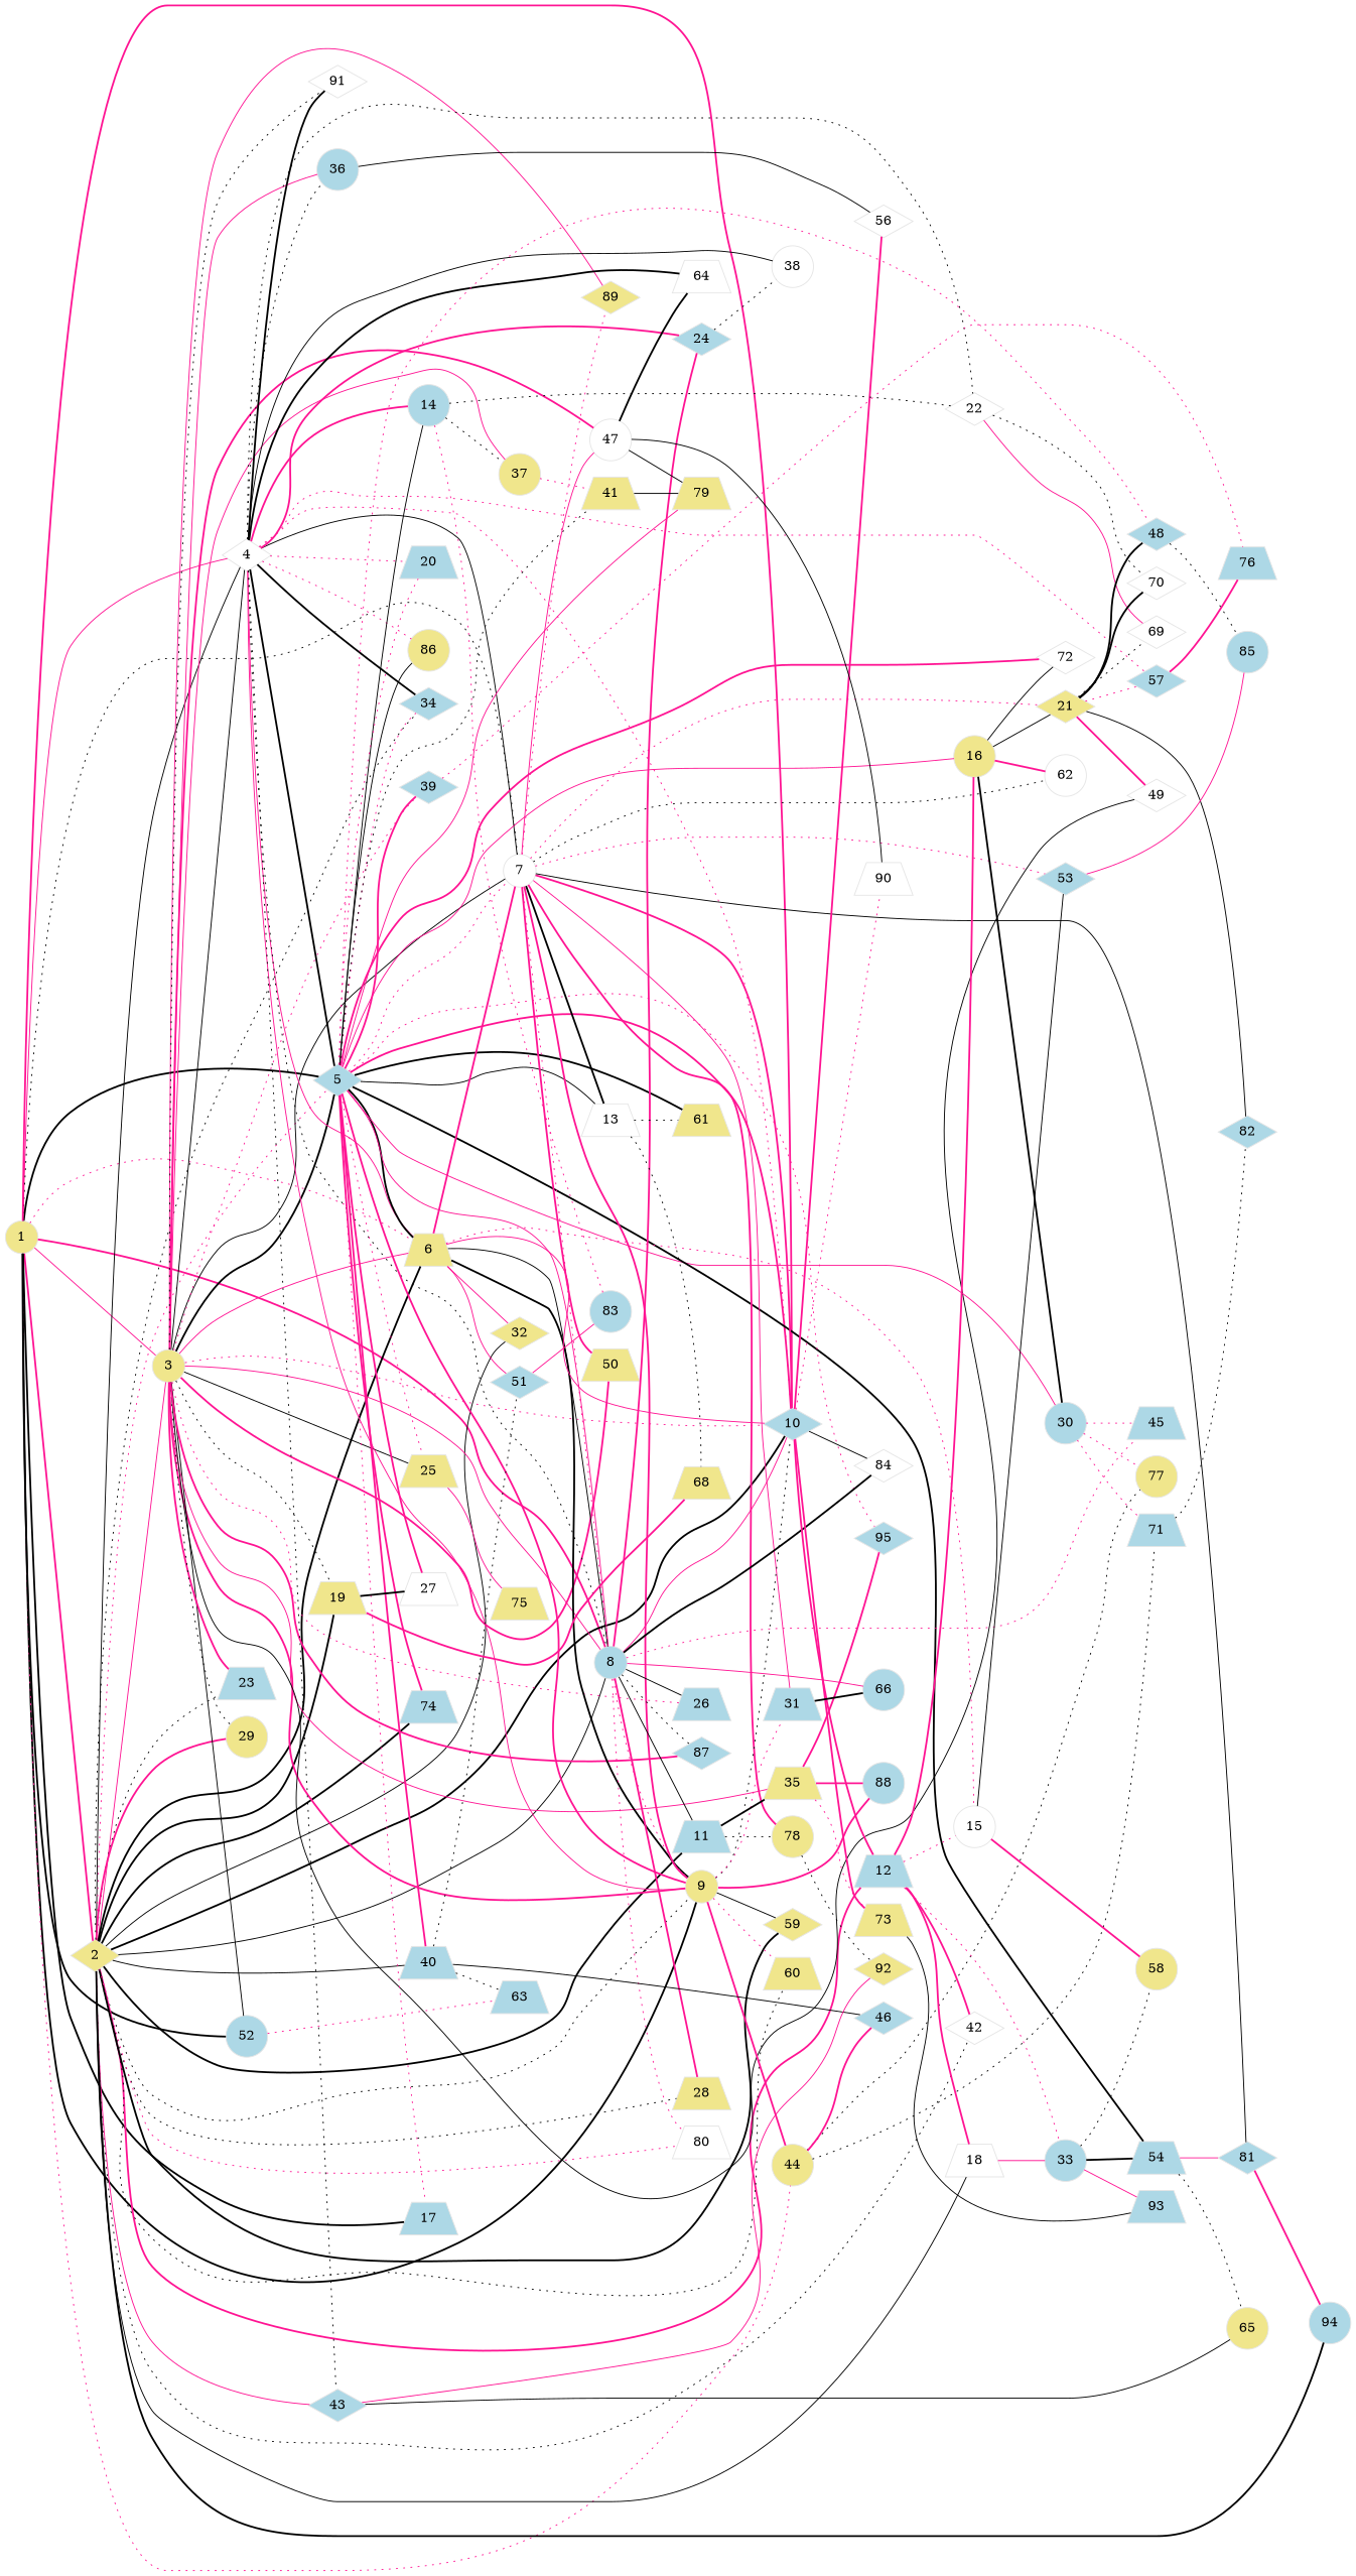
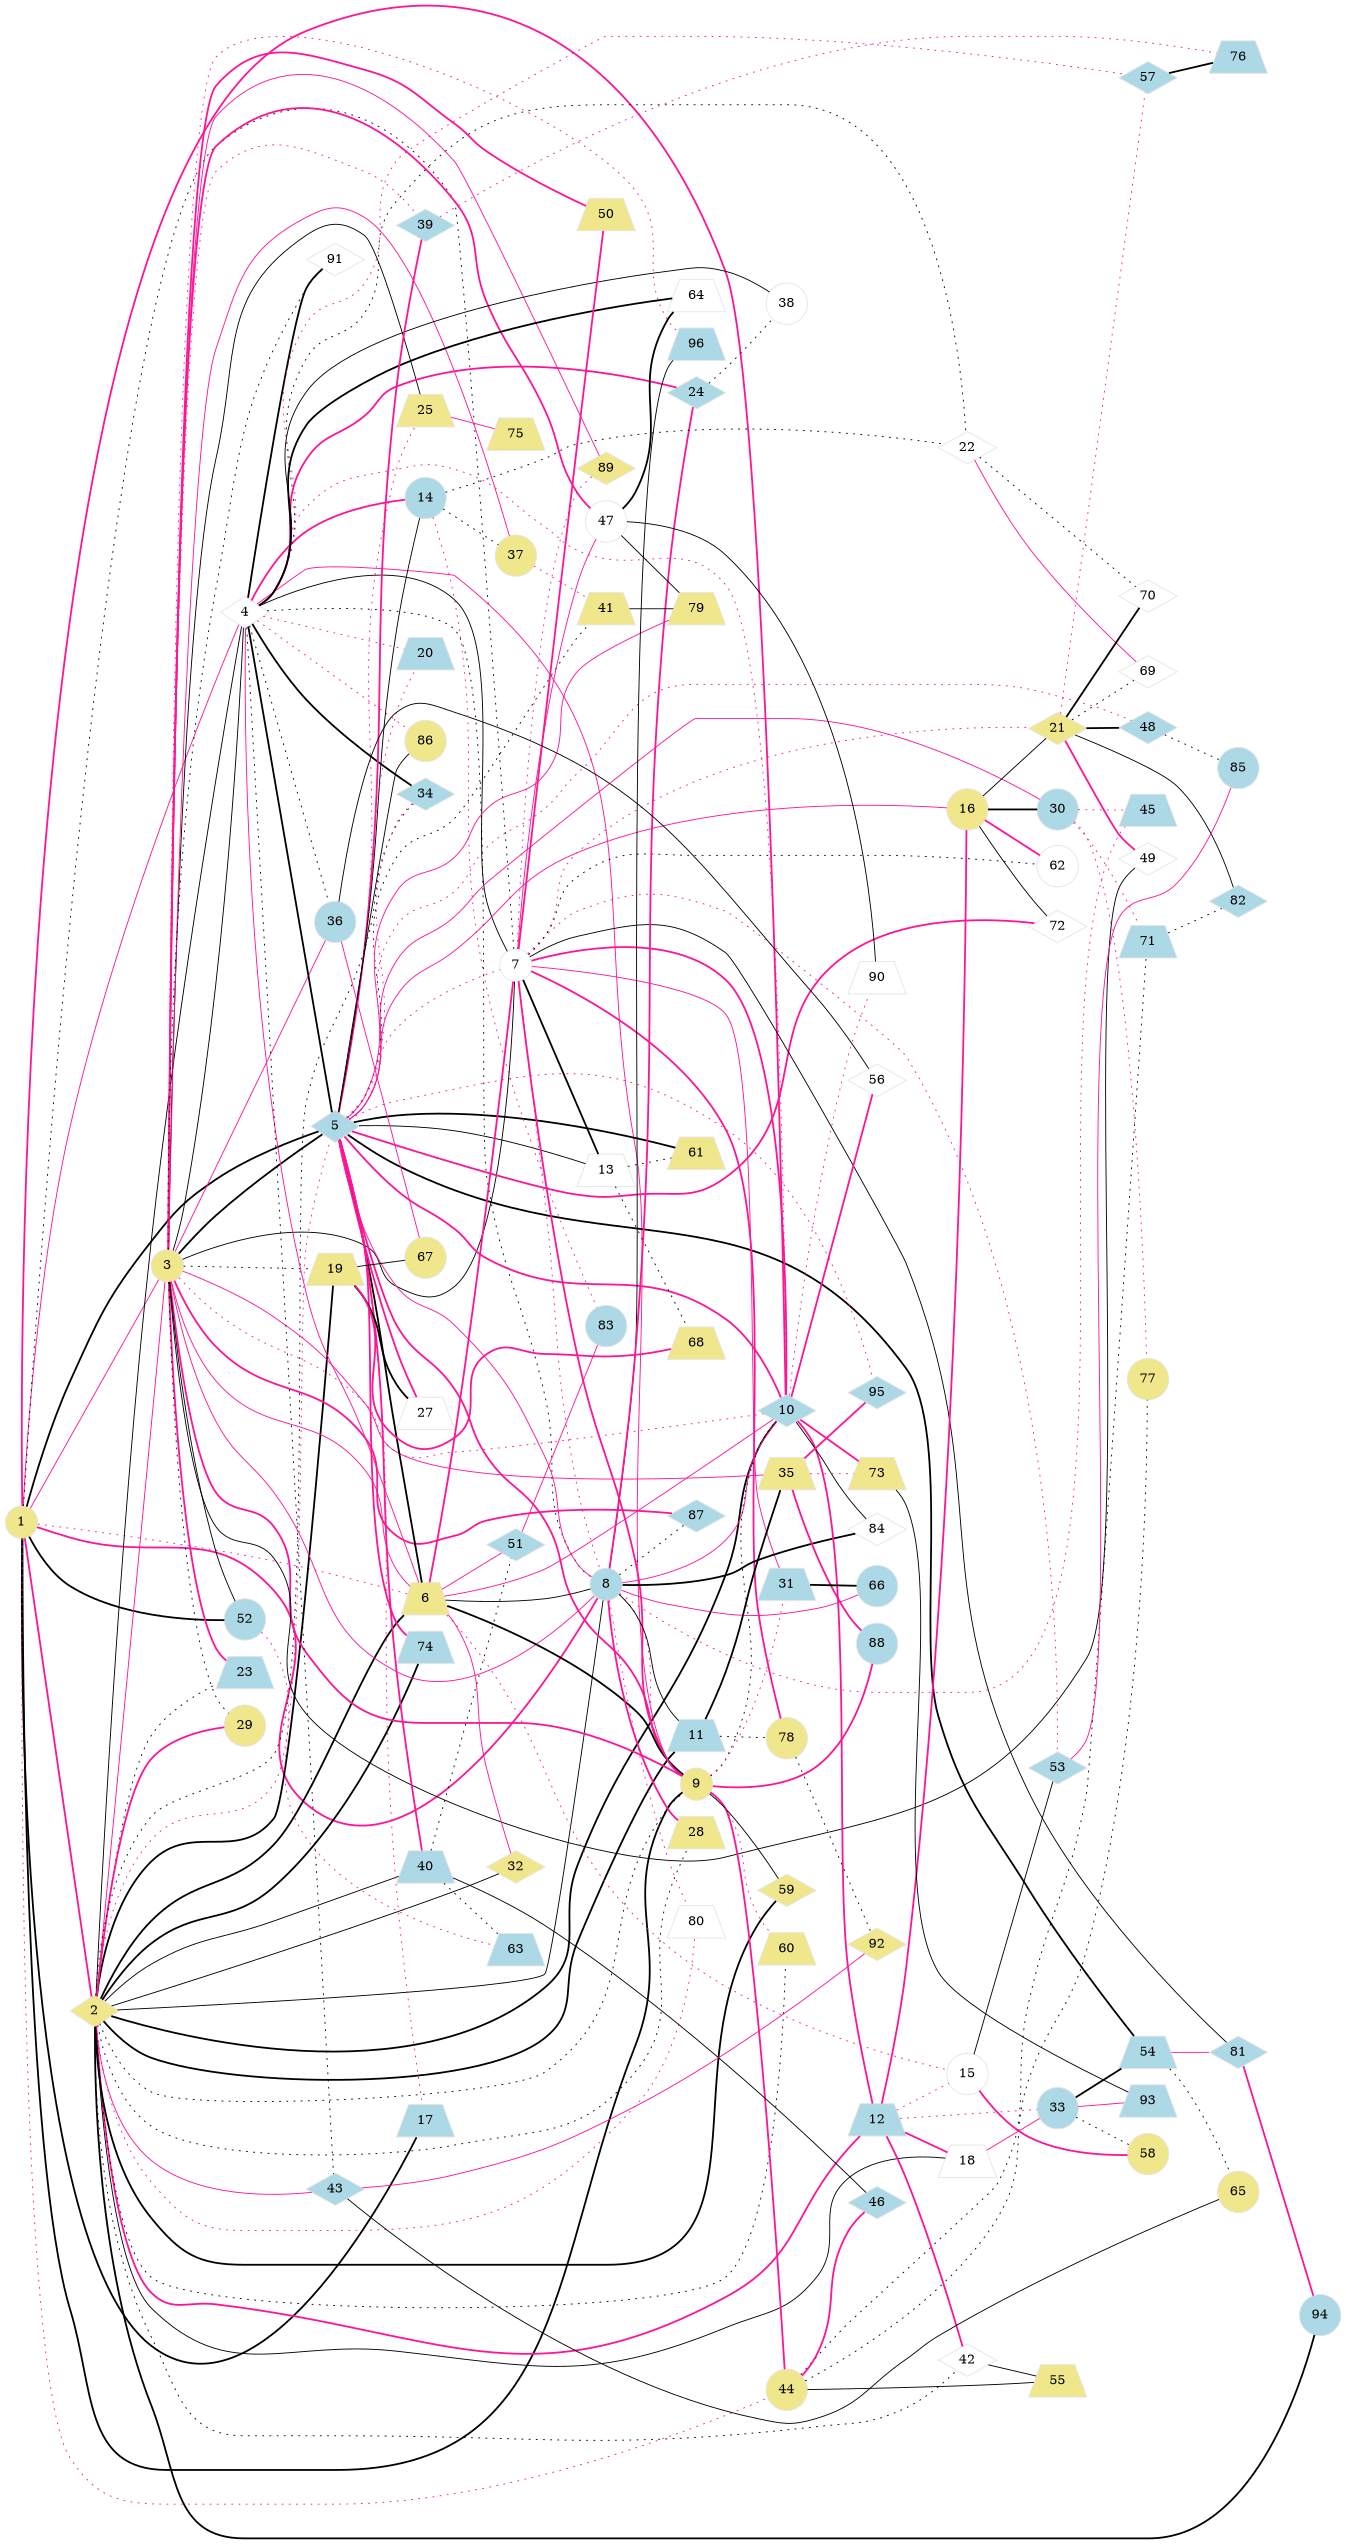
  graph {
    rankdir=LR
    node [color=gray90 fillcolor=lightblue shape=trapezium style=filled]
    edge [color=deeppink style=dotted]
    1 [fillcolor=khaki shape=circle]
    2 [fillcolor=khaki shape=diamond]
    3 [fillcolor=khaki shape=circle]
    4 [fillcolor=white shape=diamond]
    5 [shape=diamond]
    6 [fillcolor=khaki]
    7 [fillcolor=white shape=circle]
    8 [shape=circle]
    9 [fillcolor=khaki shape=circle]
    10 [shape=diamond]
    17
    44 [fillcolor=khaki shape=circle]
    52 [shape=circle]
    11
    12
    18 [fillcolor=white]
    19 [fillcolor=khaki]
    23
    28 [fillcolor=khaki]
    29 [fillcolor=khaki shape=circle]
    32 [fillcolor=khaki shape=diamond]
    40
    42 [fillcolor=white shape=diamond]
    43 [shape=diamond]
    59 [fillcolor=khaki shape=diamond]
    60 [fillcolor=khaki]
    74
    80 [fillcolor=white]
    94 [shape=circle]
    34 [shape=diamond]
    25 [fillcolor=khaki]
-   26
+   26 [label=96]
    35 [fillcolor=khaki]
    36 [shape=circle]
    37 [fillcolor=khaki shape=circle]
    39 [shape=diamond]
    47 [fillcolor=white shape=circle]
    49 [fillcolor=white shape=diamond]
    50 [fillcolor=khaki]
    87 [shape=diamond]
    89 [fillcolor=khaki shape=diamond]
    91 [fillcolor=white shape=diamond]
    14 [shape=circle]
    20
    22 [fillcolor=white shape=diamond]
    24 [shape=diamond]
    38 [fillcolor=white shape=circle]
    57 [shape=diamond]
    64 [fillcolor=white]
    86 [fillcolor=khaki shape=circle]
    13 [fillcolor=white]
    16 [fillcolor=khaki shape=circle]
    27 [fillcolor=white]
    30 [shape=circle]
    41 [fillcolor=khaki]
    48 [shape=diamond]
    54
    61 [fillcolor=khaki]
    72 [fillcolor=white shape=diamond]
    79 [fillcolor=khaki]
    95 [shape=diamond]
    15 [fillcolor=white shape=circle]
    51 [shape=diamond]
    21 [fillcolor=khaki shape=diamond]
    31
    53 [shape=diamond]
    62 [fillcolor=white shape=circle]
    78 [fillcolor=khaki shape=circle]
    81 [shape=diamond]
    45
    66 [shape=circle]
    84 [fillcolor=white shape=diamond]
    88 [shape=circle]
    56 [fillcolor=white shape=diamond]
    73 [fillcolor=khaki]
    90 [fillcolor=white]
    71
    77 [fillcolor=khaki shape=circle]
    46 [shape=diamond]
+   55 [fillcolor=khaki]
    63
    33 [shape=circle]
    68 [fillcolor=khaki]
+   67 [fillcolor=khaki shape=circle]
    65 [fillcolor=khaki shape=circle]
    92 [fillcolor=khaki shape=diamond]
    75 [fillcolor=khaki]
    76
    83 [shape=circle]
    69 [fillcolor=white shape=diamond]
    70 [fillcolor=white shape=diamond]
    85 [shape=circle]
    58 [fillcolor=khaki shape=circle]
    82 [shape=diamond]
    93
    1 -- 2 [style=bold]
    1 -- 3 [style=solid]
    1 -- 4 [style=solid]
    1 -- 5 [color=black style=bold]
    1 -- 6
    1 -- 7 [color=black]
    1 -- 8 [style=bold]
    1 -- 9 [color=black style=bold]
    1 -- 10 [style=bold]
    1 -- 17 [color=black style=bold]
    1 -- 44
    1 -- 52 [color=black style=bold]
    2 -- 3 [style=solid]
    2 -- 4 [color=black style=solid]
    2 -- 5
    2 -- 6 [color=black style=bold]
    2 -- 8 [color=black style=solid]
    2 -- 9 [color=black]
    2 -- 10 [color=black style=bold]
    2 -- 11 [color=black style=bold]
    2 -- 12 [style=bold]
    2 -- 18 [color=black style=solid]
    2 -- 19 [color=black style=bold]
    2 -- 23 [color=black]
    2 -- 28 [color=black]
    2 -- 29 [style=bold]
    2 -- 32 [color=black style=solid]
    2 -- 40 [color=black style=solid]
    2 -- 42 [color=black]
    2 -- 43 [style=solid]
    2 -- 59 [color=black style=bold]
    2 -- 60 [color=black]
    2 -- 74 [color=black style=bold]
    2 -- 80
    2 -- 94 [color=black style=bold]
    2 -- 34 [color=black]
    3 -- 4 [color=black style=solid]
    3 -- 5 [color=black style=bold]
    3 -- 6 [style=solid]
    3 -- 7 [color=black style=solid]
    3 -- 8 [style=solid]
    3 -- 9 [style=bold]
    3 -- 10
    3 -- 52 [color=black style=solid]
    3 -- 19 [color=black]
    3 -- 23 [style=bold]
    3 -- 29 [color=black]
    3 -- 25 [color=black style=solid]
    3 -- 26
    3 -- 35 [style=solid]
    3 -- 36 [style=solid]
    3 -- 37 [style=solid]
    3 -- 39
    3 -- 47 [style=bold]
    3 -- 49 [color=black style=solid]
    3 -- 50 [style=bold]
    3 -- 87 [style=bold]
    3 -- 89 [style=solid]
    3 -- 91 [color=black]
    4 -- 5 [color=black style=bold]
    4 -- 6 [style=solid]
    4 -- 7 [color=black style=solid]
    4 -- 8 [color=black]
    4 -- 9 [style=solid]
    4 -- 10
    4 -- 43 [color=black]
    4 -- 34 [color=black style=bold]
    4 -- 36 [color=black]
    4 -- 91 [color=black style=bold]
    4 -- 14 [style=bold]
    4 -- 20
    4 -- 22 [color=black]
    4 -- 24 [style=bold]
    4 -- 38 [color=black style=solid]
    4 -- 57
    4 -- 64 [color=black style=bold]
    4 -- 86
    5 -- 6 [color=black style=bold]
    5 -- 7
    5 -- 8 [style=solid]
    5 -- 9 [style=bold]
    5 -- 10 [style=bold]
    5 -- 17
    5 -- 40 [style=bold]
    5 -- 74 [style=bold]
    5 -- 34
    5 -- 25
    5 -- 39 [style=bold]
    5 -- 14 [color=black style=solid]
    5 -- 20
    5 -- 86 [color=black style=solid]
    5 -- 13 [color=black style=solid]
    5 -- 16 [style=solid]
    5 -- 27 [style=bold]
    5 -- 30 [style=solid]
    5 -- 41 [color=black]
    5 -- 48
    5 -- 54 [color=black style=bold]
    5 -- 61 [color=black style=bold]
    5 -- 72 [style=bold]
    5 -- 79 [style=solid]
    5 -- 95
    6 -- 7 [style=bold]
    6 -- 8 [color=black style=solid]
    6 -- 9 [color=black style=bold]
    6 -- 10 [style=solid]
    6 -- 32 [style=solid]
    6 -- 15
    6 -- 51 [style=solid]
    7 -- 8
    7 -- 9 [style=bold]
    7 -- 10 [style=bold]
    7 -- 47 [style=solid]
    7 -- 50 [style=bold]
    7 -- 89
    7 -- 13 [color=black style=bold]
    7 -- 21
    7 -- 31 [style=solid]
    7 -- 53
    7 -- 62 [color=black]
    7 -- 78 [style=bold]
    7 -- 81 [color=black style=solid]
    8 -- 9
    8 -- 10 [style=solid]
    8 -- 11 [color=black style=solid]
    8 -- 28 [style=bold]
    8 -- 80
    8 -- 26 [color=black style=solid]
    8 -- 87 [color=black]
    8 -- 24 [style=bold]
    8 -- 45
    8 -- 66 [style=solid]
    8 -- 84 [color=black style=bold]
    9 -- 10 [color=black]
    9 -- 44 [style=bold]
    9 -- 59 [color=black style=solid]
    9 -- 60
    9 -- 31
    9 -- 88 [style=bold]
    10 -- 12 [style=bold]
    10 -- 84 [color=black style=solid]
    10 -- 56 [style=bold]
    10 -- 73 [style=bold]
    10 -- 90
    44 -- 71 [color=black]
    44 -- 77 [color=black]
    44 -- 46 [style=bold]
+   44 -- 55 [color=black style=solid]
    52 -- 63
    11 -- 35 [color=black style=bold]
    11 -- 78 [color=black]
    12 -- 18 [style=bold]
    12 -- 42 [style=bold]
    12 -- 16 [style=bold]
    12 -- 15
    12 -- 33
    18 -- 33 [style=solid]
    19 -- 27 [color=black style=bold]
    19 -- 68 [style=bold]
+   19 -- 67 [color=black style=solid]
    40 -- 51 [color=black]
    40 -- 46 [color=black style=solid]
    40 -- 63 [color=black]
+   42 -- 55 [color=black style=solid]
    43 -- 65 [color=black style=solid]
    43 -- 92 [style=solid]
    25 -- 75 [style=solid]
    35 -- 95 [style=bold]
    35 -- 88 [style=bold]
    35 -- 73
    36 -- 56 [color=black style=solid]
+   36 -- 67 [style=solid]
    37 -- 41
    39 -- 76
    47 -- 64 [color=black style=bold]
    47 -- 79 [color=black style=solid]
    47 -- 90 [color=black style=solid]
    14 -- 37 [color=black]
    14 -- 22 [color=black]
    14 -- 83
    22 -- 69 [style=solid]
    22 -- 70 [color=black]
    24 -- 38 [color=black]
-   57 -- 76 [style=bold]
+   57 -- 76 [color=black style=bold]
    13 -- 61 [color=black]
    13 -- 68 [color=black]
    16 -- 30 [color=black style=bold]
    16 -- 72 [color=black style=solid]
    16 -- 21 [color=black style=solid]
    16 -- 62 [style=bold]
    30 -- 45
    30 -- 71
    30 -- 77
    41 -- 79 [color=black style=solid]
    48 -- 85 [color=black]
    54 -- 81 [style=solid]
    54 -- 65 [color=black]
    15 -- 53 [color=black style=solid]
    15 -- 58 [style=bold]
    51 -- 83 [style=solid]
    21 -- 49 [style=bold]
    21 -- 57
    21 -- 48 [color=black style=bold]
    21 -- 69 [color=black]
    21 -- 70 [color=black style=bold]
    21 -- 82 [color=black style=solid]
    31 -- 66 [color=black style=bold]
    53 -- 85 [style=solid]
    78 -- 92 [color=black]
    81 -- 94 [style=bold]
    73 -- 93 [color=black style=solid]
    71 -- 82 [color=black]
    33 -- 54 [color=black style=bold]
    33 -- 58 [color=black]
    33 -- 93 [style=solid]
  }
